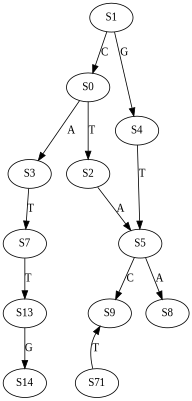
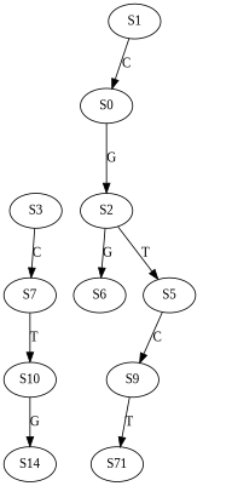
  strict digraph {
    fontname="Liberation Serif"
    node [fontname="Liberation Serif"]
    edge [fontname="Liberation Serif"]
    S0
    S2
    S3
    S1
-   S4
    S5
+   S6
    S7
-   S8
    S9
-   S10 [label=S13]
+   S10
    n12 [label=S71]
    n13 [label=S14]
-   S0 -> S2 [label=T]
-   S0 -> S3 [label=A]
-   S2 -> S5 [label=A]
-   S3 -> S7 [label=T]
+   S0 -> S2 [label=G]
+   S2 -> S5 [label=T]
+   S2 -> S6 [label=G]
+   S3 -> S7 [label=C]
    S1 -> S0 [label=C]
-   S1 -> S4 [label=G]
-   S4 -> S5 [label=T]
-   S5 -> S8 [label=A]
    S5 -> S9 [label=C]
    S7 -> S10 [label=T]
-   n12 -> S9 [label=T]
+   S9 -> n12 [label=T]
    S10 -> n13 [label=G]
  }
